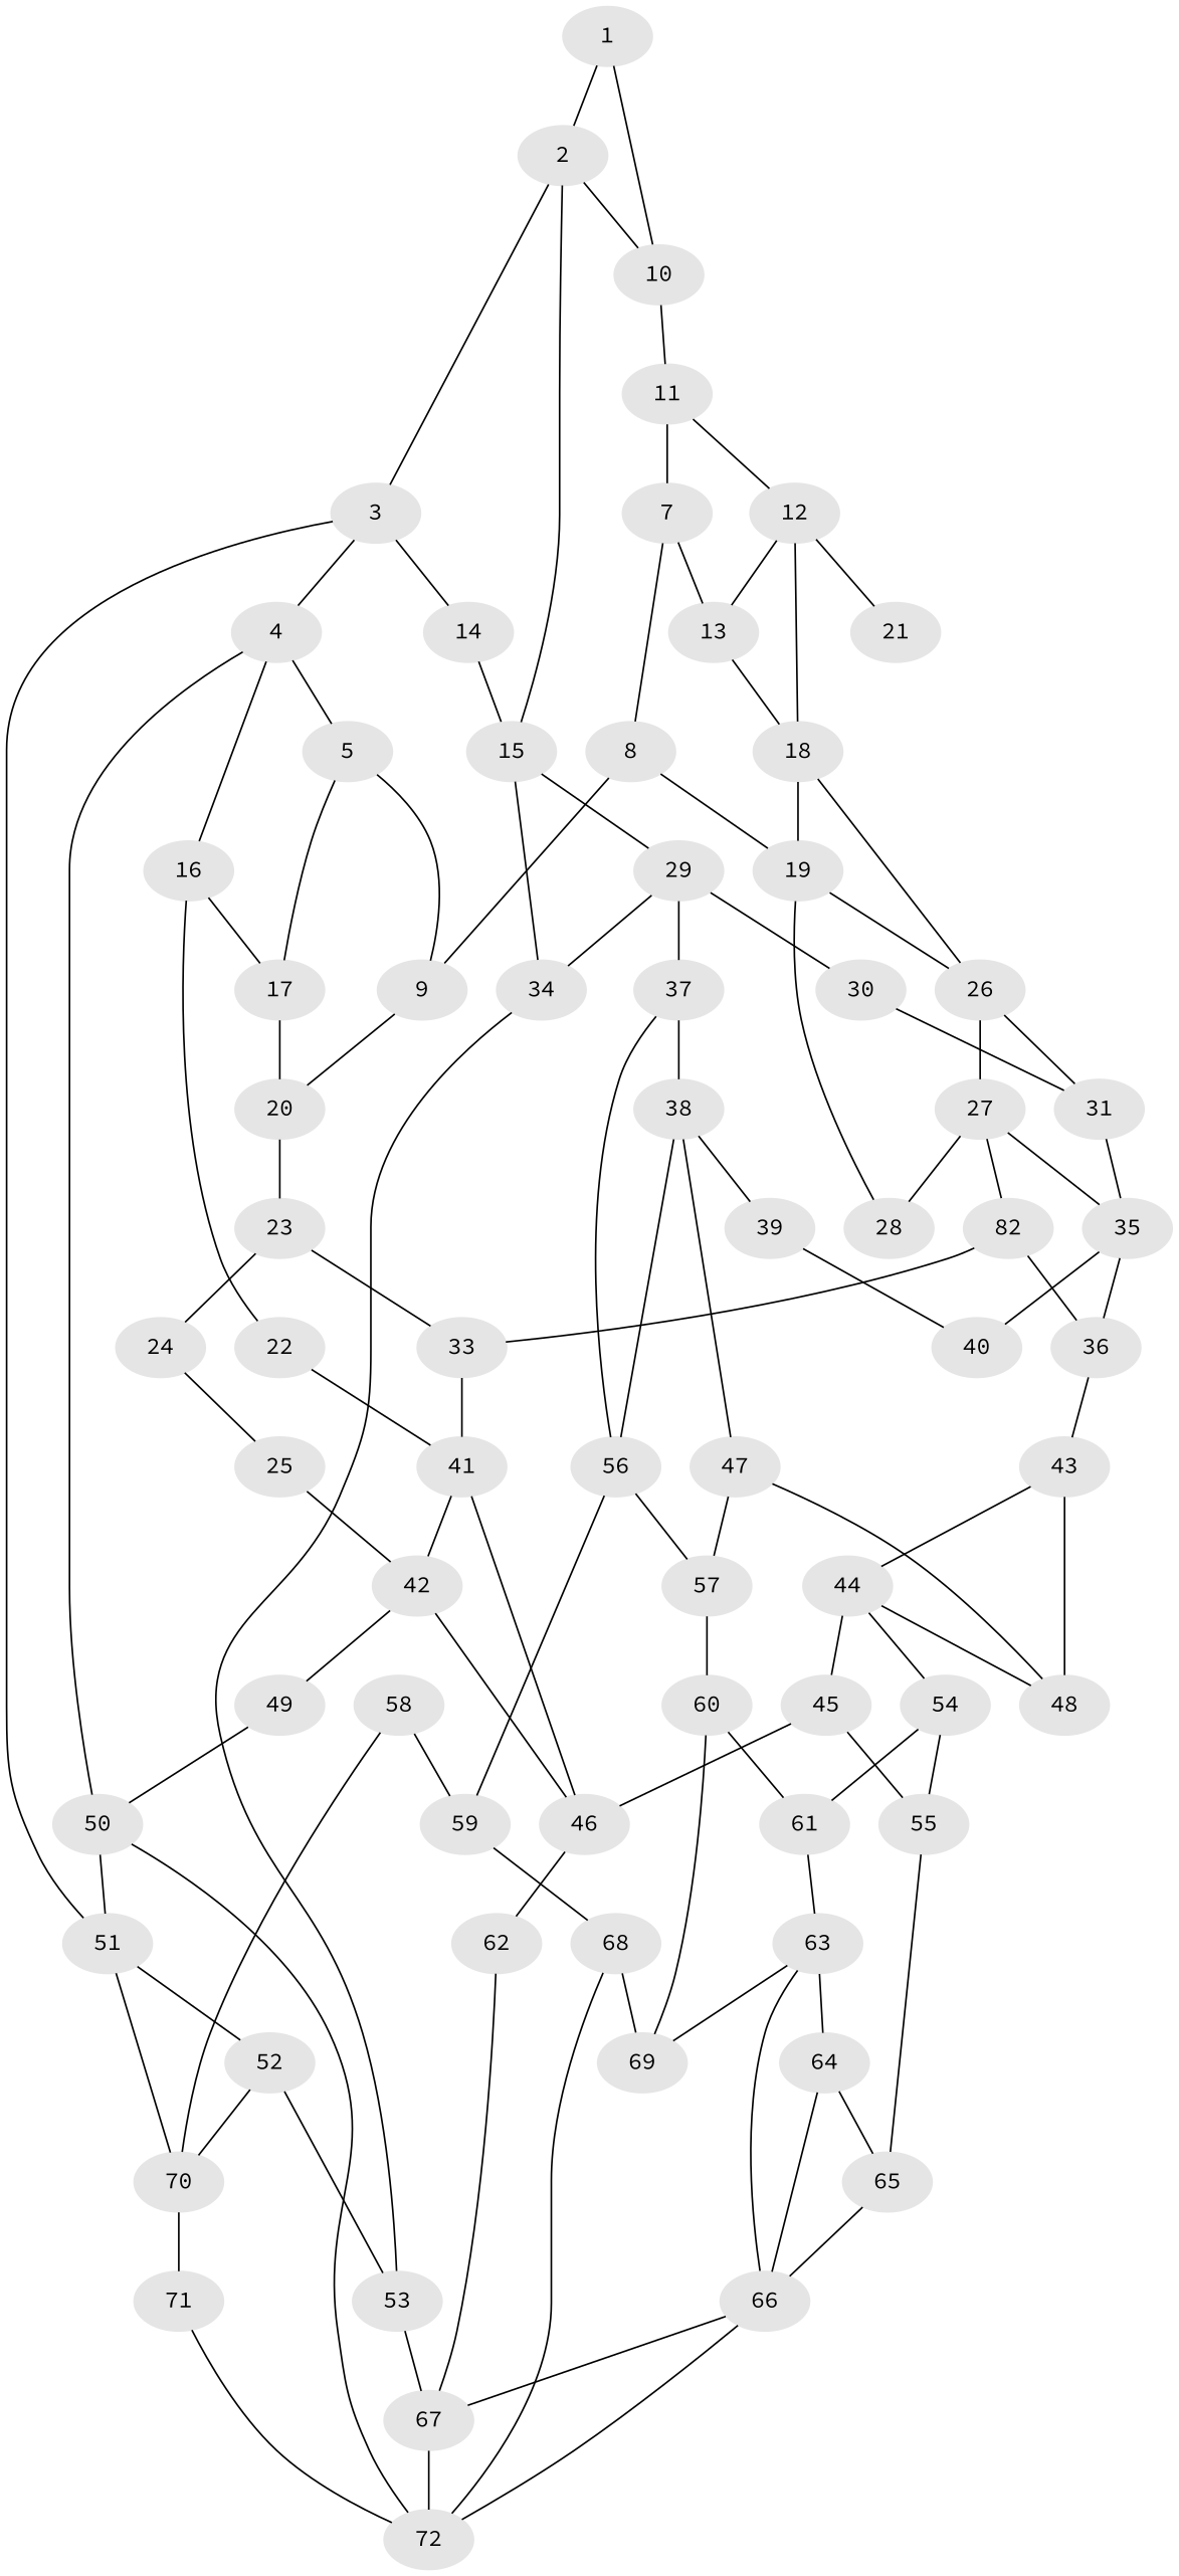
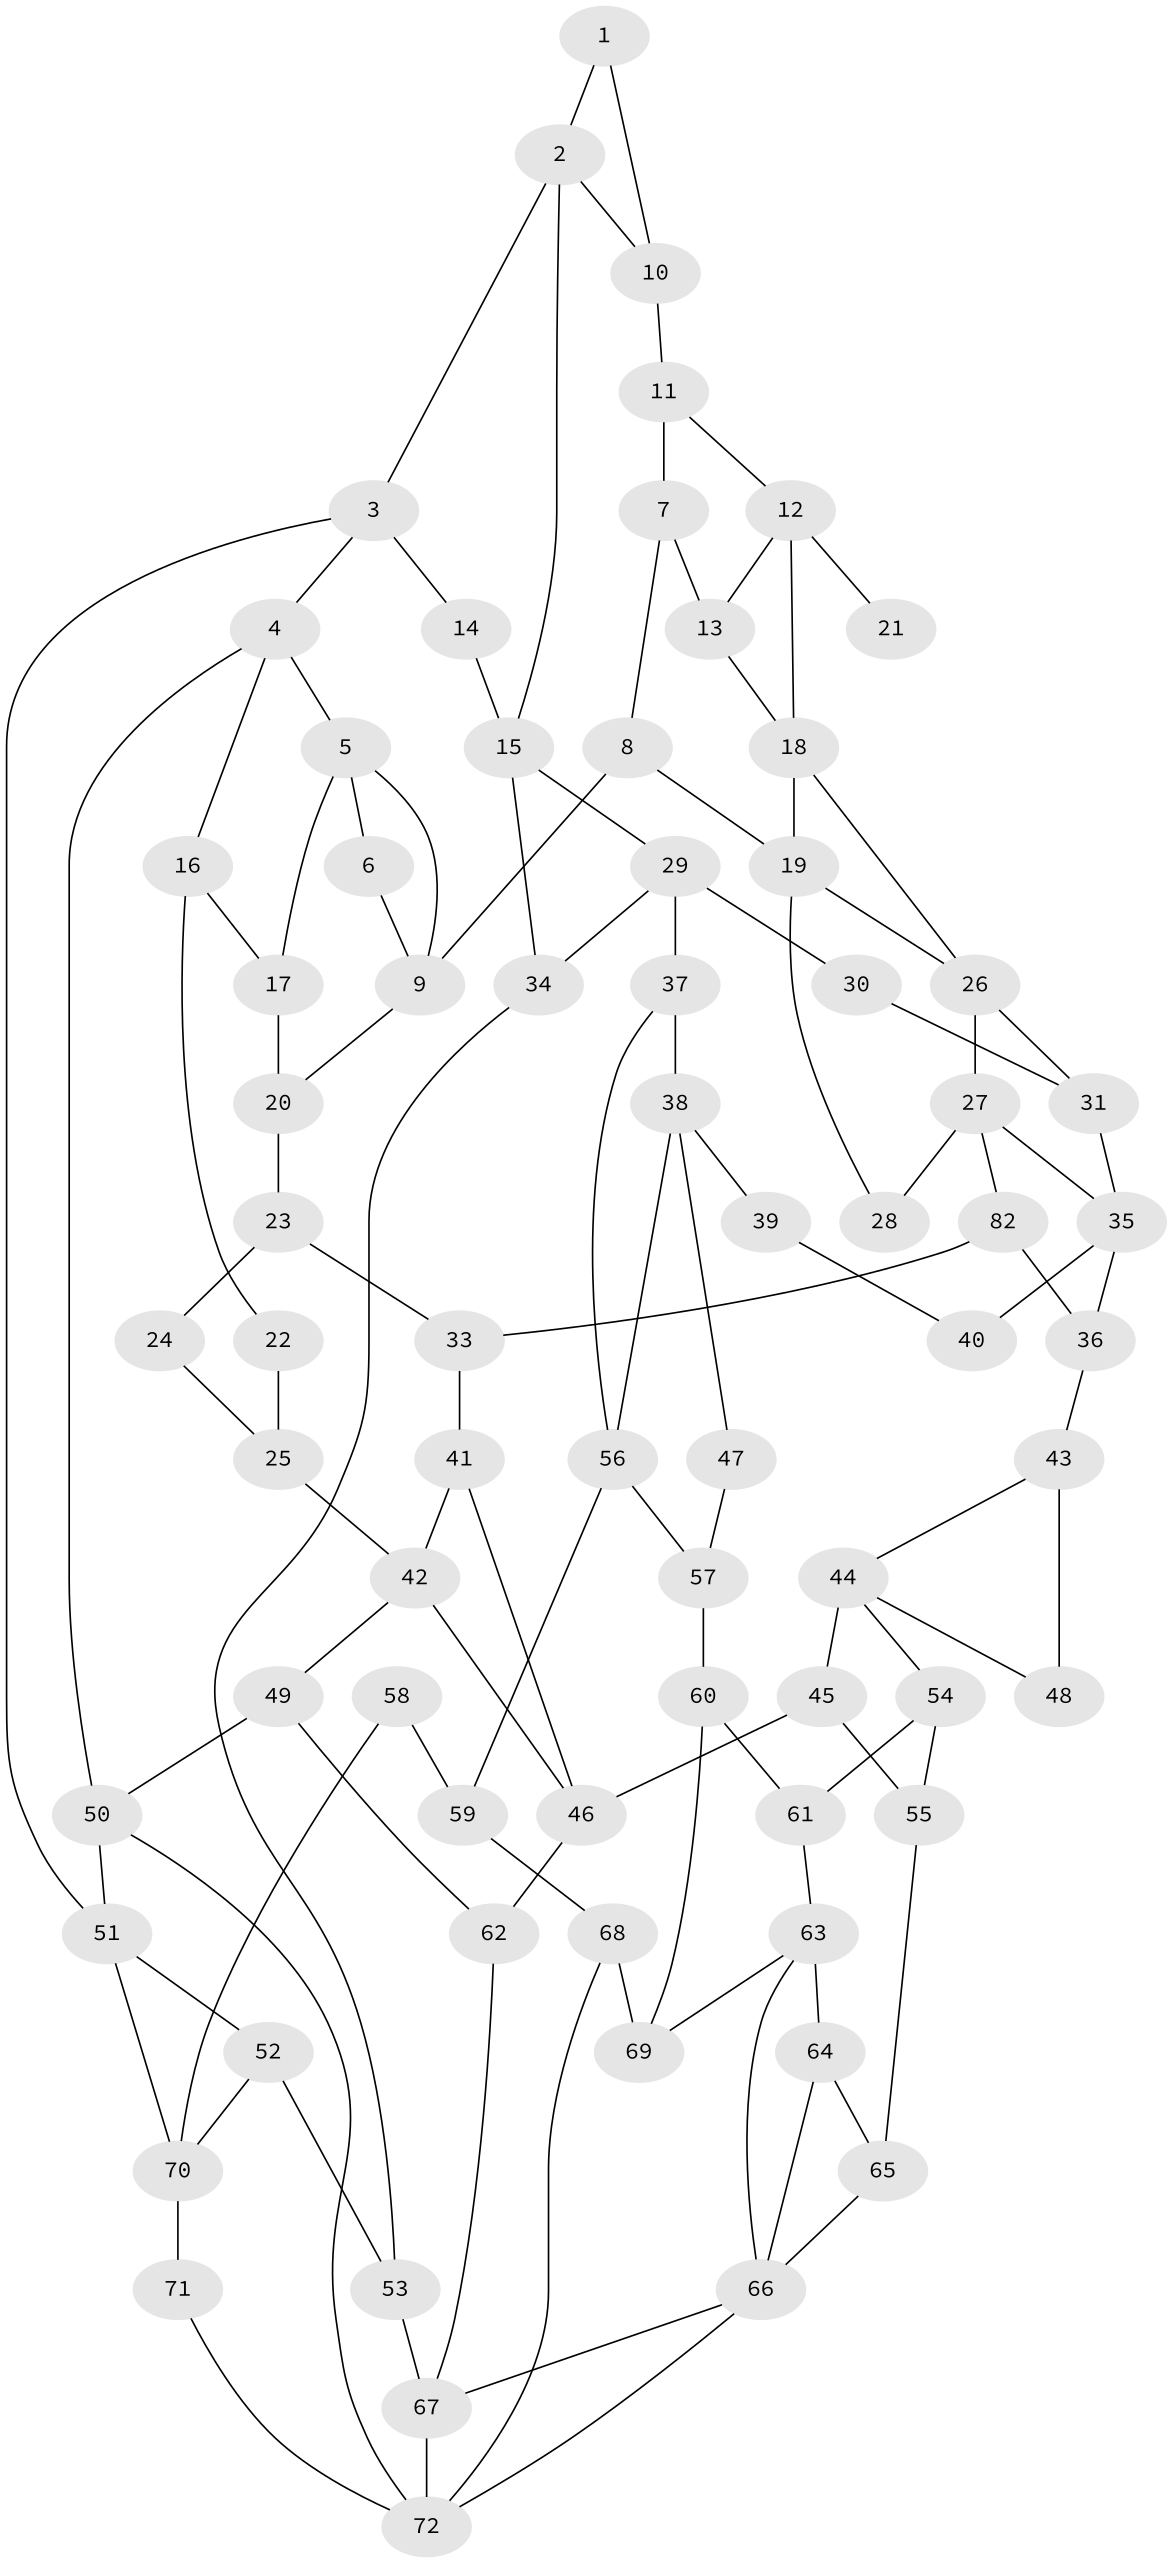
  graph {
    fontname="Source Code Pro"
    node [color=gray90 fontname="Source Code Pro" style=filled]
    edge [fontname="Source Code Pro" weight=1.0]
    1
    2
    10
    3
    15
    7
    8
    13
    11
    4
    14
    51
    29
    34
    5
    16
    50
    52
    70
+   6
    9
    17
    22
    72
    20
    19
    18
    26
    28
    23
    12
    21
    30
    37
    53
    25
    27
    31
    24
    33
    42
    41
    46
    49
    n45 [label=82]
    35
    36
    40
    38
    56
    43
    67
    44
    48
    39
    47
    57
    59
    62
    45
    54
    55
    61
    65
    60
    71
    58
    63
    66
    68
    69
    64
    1 -- 2
    1 -- 10
    2 -- 10
    2 -- 3
    2 -- 15
    10 -- 11 [weight=2.0]
    3 -- 4
    3 -- 14
    3 -- 51
    15 -- 29
    15 -- 34
    7 -- 8
    7 -- 13
    8 -- 9 [weight=2.0]
    8 -- 19 [weight=2.0]
    13 -- 18
    11 -- 7
    11 -- 12 [weight=2.0]
    4 -- 5
    4 -- 16
    4 -- 50
    14 -- 15 [weight=2.0]
    51 -- 52
    51 -- 70
    29 -- 34
    29 -- 30 [weight=2.0]
    29 -- 37 [weight=2.0]
    34 -- 53
+   5 -- 6
    5 -- 9
    5 -- 17
    16 -- 17
    16 -- 22 [weight=2.0]
    50 -- 51
    50 -- 72
    52 -- 70
    52 -- 53
    70 -- 71 [weight=2.0]
+   6 -- 9
    9 -- 20
    17 -- 20
-   22 -- 41 [weight=2.0]
+   22 -- 25 [weight=2.0]
    20 -- 23
    19 -- 26
    19 -- 28
    18 -- 19 [weight=2.0]
    18 -- 26
    26 -- 27
    26 -- 31
    23 -- 24
    23 -- 33
    12 -- 13
    12 -- 18
    12 -- 21 [weight=2.0]
    30 -- 31
    37 -- 38 [weight=2.0]
    37 -- 56
    53 -- 67 [weight=2.0]
    25 -- 42 [weight=2.0]
    27 -- 28 [weight=2.0]
    27 -- n45
    27 -- 35 [weight=2.0]
    31 -- 35
    24 -- 25 [weight=2.0]
    33 -- 41
    42 -- 46
    42 -- 49
    41 -- 42 [weight=2.0]
    41 -- 46
    46 -- 62
    49 -- 50
+   49 -- 62
    n45 -- 33
    n45 -- 36
    35 -- 36
    35 -- 40 [weight=2.0]
    36 -- 43
    38 -- 56
    38 -- 39 [weight=2.0]
    38 -- 47
    56 -- 57 [weight=2.0]
    56 -- 59 [weight=2.0]
    43 -- 44
    43 -- 48
    67 -- 72
    44 -- 48
    44 -- 45 [weight=3.0]
    44 -- 54
    39 -- 40
-   47 -- 48
    47 -- 57
    57 -- 60
    59 -- 68
    62 -- 67
    45 -- 46 [weight=2.0]
    45 -- 55
    54 -- 55
    54 -- 61
    55 -- 65
    61 -- 63
    65 -- 66
    60 -- 61
    60 -- 69
    71 -- 72
    58 -- 70 [weight=2.0]
    58 -- 59 [weight=2.0]
    63 -- 66
    63 -- 69
    63 -- 64 [weight=3.0]
    66 -- 72
    66 -- 67
    68 -- 72
    68 -- 69
    64 -- 65
    64 -- 66 [weight=2.0]
  }
